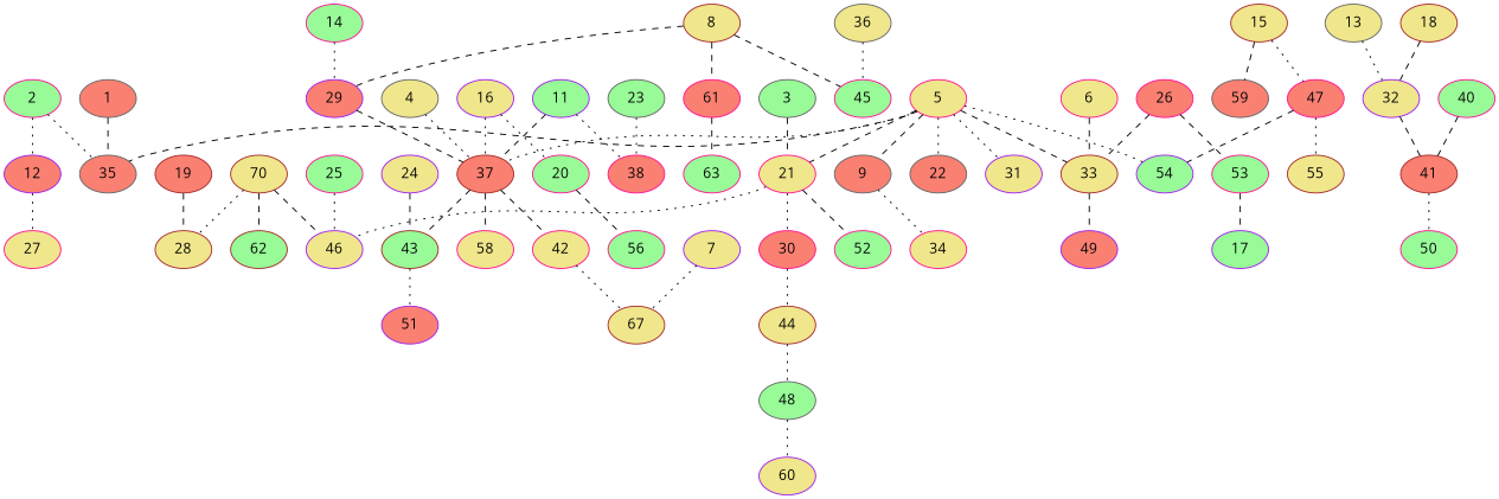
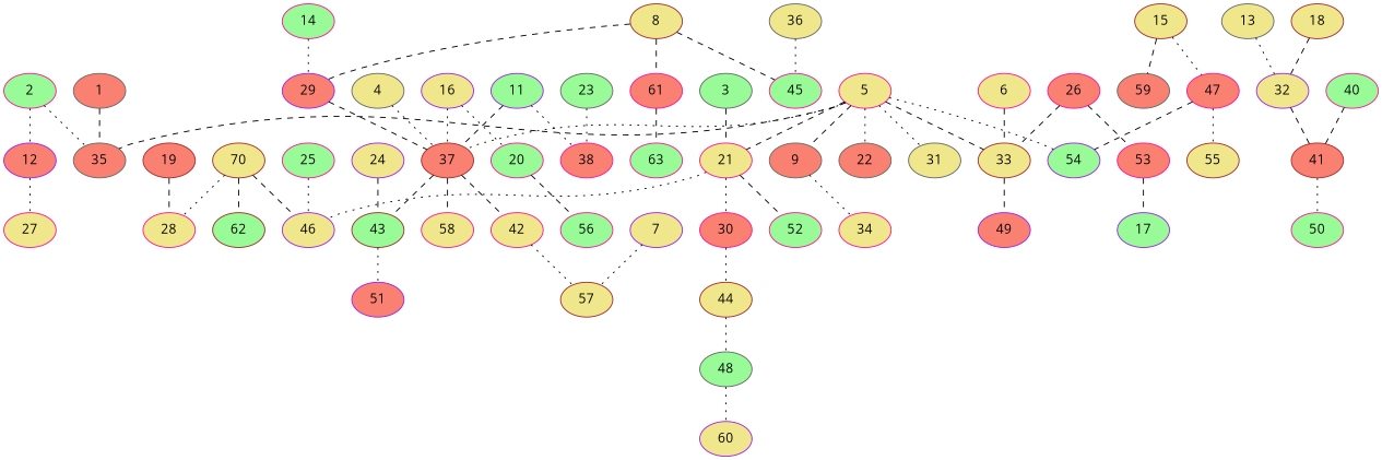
  graph {
    fontname="Open Sans"
    node [color=deeppink fillcolor=khaki fontname="Open Sans" style=filled]
    edge [fontname="Open Sans" style=dashed weight=1.0]
    1 [color=gray40 fillcolor=salmon]
    35 [color=gray40 fillcolor=salmon]
    2 [fillcolor=palegreen]
    12 [color=purple fillcolor=salmon]
    27
    3 [color=gray40 fillcolor=palegreen]
    21
    46 [color=purple]
    30 [fillcolor=salmon]
    52 [fillcolor=palegreen]
    4 [color=gray40]
    37 [color=brown fillcolor=salmon]
    43 [color=brown fillcolor=palegreen]
    42
    58
    5
    9 [color=gray40 fillcolor=salmon]
    22 [color=gray40 fillcolor=salmon]
-   31 [color=purple]
+   31 [color=gray40]
    33 [color=brown]
    54 [color=purple fillcolor=palegreen]
    34
    49 [color=purple fillcolor=salmon]
    6
    17 [color=purple fillcolor=palegreen]
    7 [color=purple]
-   57 [color=brown label=67]
+   57 [color=brown]
    8 [color=brown]
    29 [color=purple fillcolor=salmon]
    45 [fillcolor=palegreen]
    61 [fillcolor=salmon]
    63 [fillcolor=palegreen]
    n33 [color=brown label=70]
-   28 [color=brown]
+   28
    62 [color=brown fillcolor=palegreen]
    11 [color=purple fillcolor=palegreen]
    38 [fillcolor=salmon]
    13 [color=gray40]
    32 [color=purple]
    41 [color=brown fillcolor=salmon]
    14 [fillcolor=palegreen]
    15 [color=brown]
    47 [fillcolor=salmon]
    59 [color=gray40 fillcolor=salmon]
    55 [color=brown]
    16 [color=purple]
    20 [fillcolor=palegreen]
    56 [fillcolor=palegreen]
    18 [color=brown]
    19 [color=brown fillcolor=salmon]
    44 [color=brown]
    23 [color=gray40 fillcolor=palegreen]
    24 [color=purple]
    51 [color=purple fillcolor=salmon]
    25 [fillcolor=palegreen]
    26 [fillcolor=salmon]
-   53 [fillcolor=palegreen]
+   53 [fillcolor=salmon]
    48 [color=gray40 fillcolor=palegreen]
    50 [fillcolor=palegreen]
    36 [color=gray40]
    40 [fillcolor=palegreen]
    60 [color=purple]
    1 -- 35
    2 -- 35 [style=dotted]
    2 -- 12 [style=dotted]
    12 -- 27 [style=dotted]
    3 -- 21
    21 -- 46 [style=dotted]
    21 -- 30 [style=dotted]
    21 -- 52
    30 -- 44 [style=dotted]
    4 -- 37 [style=dotted]
    37 -- 43
    37 -- 42
    37 -- 58
    43 -- 51 [style=dotted]
    42 -- 57 [style=dotted]
    5 -- 35
    5 -- 21
    5 -- 37 [style=dotted]
    5 -- 9
    5 -- 22 [style=dotted]
    5 -- 31 [style=dotted]
    5 -- 33
    5 -- 54 [style=dotted]
    9 -- 34 [style=dotted]
    33 -- 49
    6 -- 33
    7 -- 57 [style=dotted]
    8 -- 29
    8 -- 45
    8 -- 61
    29 -- 37
    61 -- 63
    n33 -- 46
    n33 -- 28 [style=dotted]
    n33 -- 62
    11 -- 37
    11 -- 38 [style=dotted]
    13 -- 32 [style=dotted]
    32 -- 41
    41 -- 50 [style=dotted]
    14 -- 29 [style=dotted]
    15 -- 47 [style=dotted]
    15 -- 59
    47 -- 54
    47 -- 55 [style=dotted]
    16 -- 37 [style=dotted]
    16 -- 20 [style=dotted]
    20 -- 56
    18 -- 32
    19 -- 28
    44 -- 48 [style=dotted]
    23 -- 38 [style=dotted]
    24 -- 43
    25 -- 46 [style=dotted]
    26 -- 33
    26 -- 53
    53 -- 17
    48 -- 60 [style=dotted]
    36 -- 45 [style=dotted]
    40 -- 41
  }
